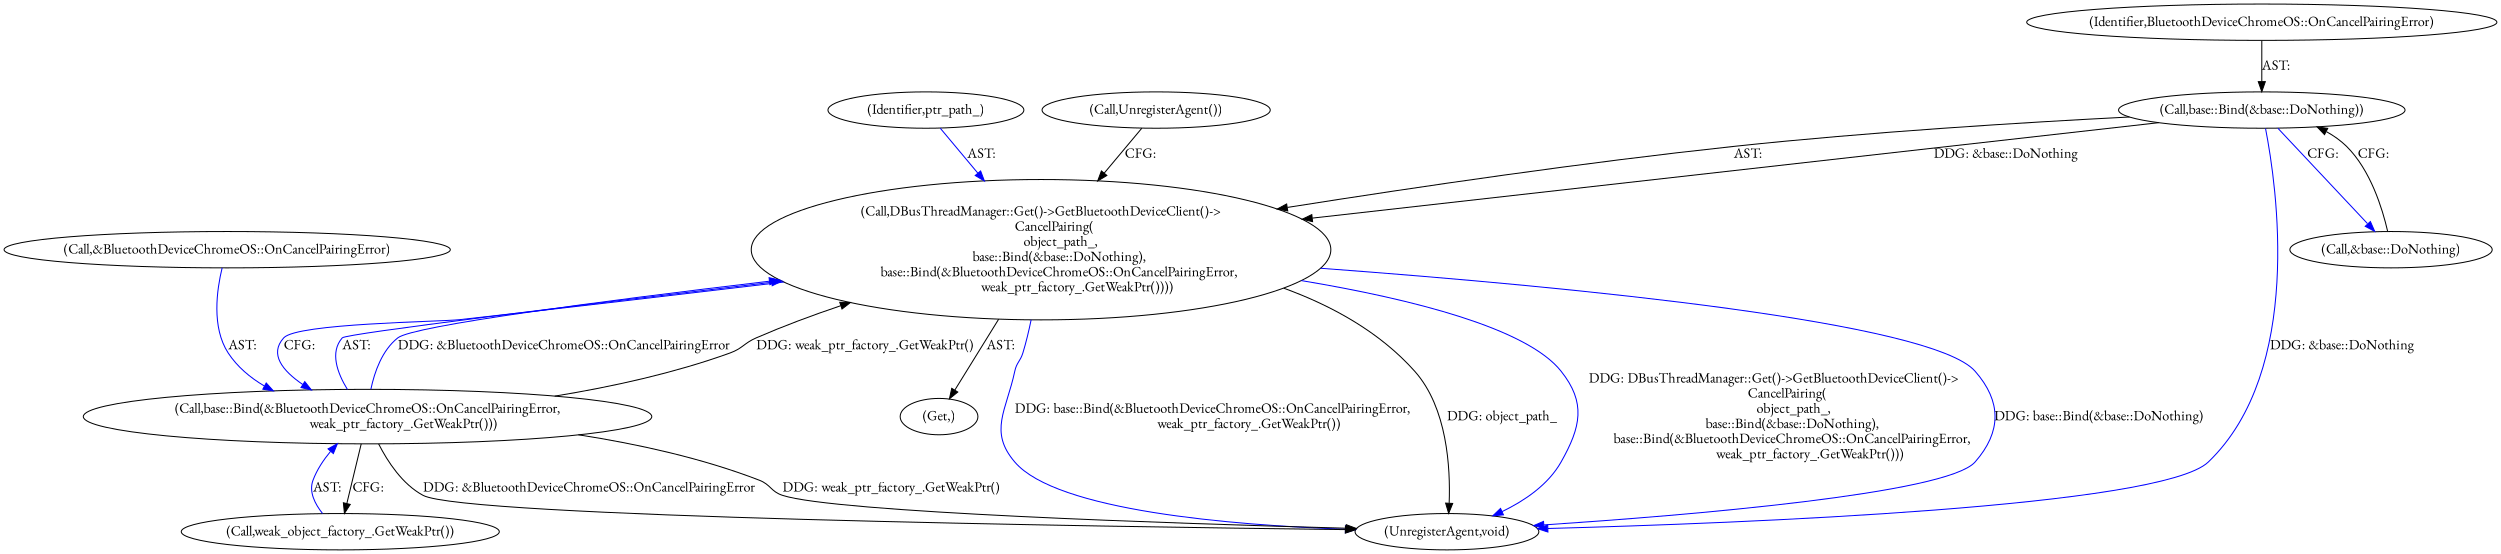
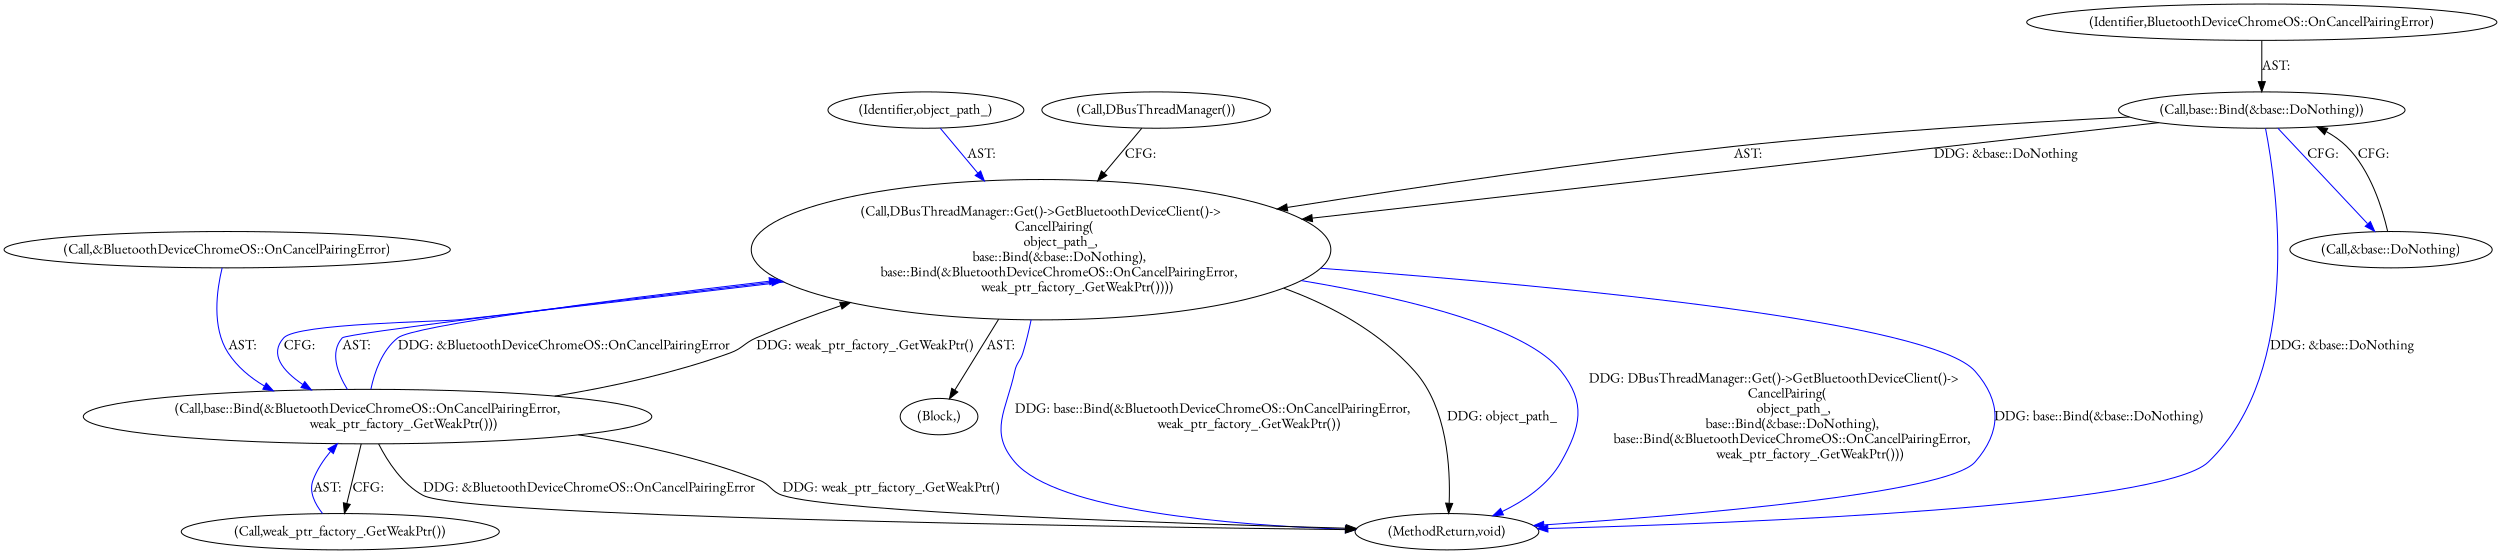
  digraph {
    fontname="EB Garamond"
    node [fontname="EB Garamond"]
    edge [color=blue fontname="EB Garamond"]
    n1 [label="(Call,DBusThreadManager::Get()->GetBluetoothDeviceClient()->\n         CancelPairing(\n             object_path_,\n            base::Bind(&base::DoNothing),\n            base::Bind(&BluetoothDeviceChromeOS::OnCancelPairingError,\n                        weak_ptr_factory_.GetWeakPtr())))"]
    n2 [label="(Call,base::Bind(&BluetoothDeviceChromeOS::OnCancelPairingError,\n                        weak_ptr_factory_.GetWeakPtr()))"]
-   n3 [label="(Get,)"]
-   n4 [label="(UnregisterAgent,void)"]
-   n5 [label="(Call,weak_object_factory_.GetWeakPtr())"]
+   n3 [label="(Block,)"]
+   n4 [label="(MethodReturn,void)"]
+   n5 [label="(Call,weak_ptr_factory_.GetWeakPtr())"]
    n6 [label="(Call,base::Bind(&base::DoNothing))"]
    n7 [label="(Call,&base::DoNothing)"]
    n8 [label="(Identifier,BluetoothDeviceChromeOS::OnCancelPairingError)"]
-   n9 [label="(Call,UnregisterAgent())"]
-   n10 [label="(Identifier,ptr_path_)"]
+   n9 [label="(Call,DBusThreadManager())"]
+   n10 [label="(Identifier,object_path_)"]
    n11 [label="(Call,&BluetoothDeviceChromeOS::OnCancelPairingError)"]
    n1 -> n2 [label="CFG: "]
    n1 -> n3 [color=black label="AST: "]
    n1 -> n4 [color=black label="DDG: object_path_"]
    n1 -> n4 [label="DDG: DBusThreadManager::Get()->GetBluetoothDeviceClient()->\n         CancelPairing(\n             object_path_,\n            base::Bind(&base::DoNothing),\n            base::Bind(&BluetoothDeviceChromeOS::OnCancelPairingError,\n                        weak_ptr_factory_.GetWeakPtr()))"]
    n1 -> n4 [label="DDG: base::Bind(&BluetoothDeviceChromeOS::OnCancelPairingError,\n                        weak_ptr_factory_.GetWeakPtr())"]
    n1 -> n4 [label="DDG: base::Bind(&base::DoNothing)"]
    n2 -> n1 [label="AST: "]
    n2 -> n1 [label="DDG: &BluetoothDeviceChromeOS::OnCancelPairingError"]
    n2 -> n1 [color=black label="DDG: weak_ptr_factory_.GetWeakPtr()"]
    n2 -> n4 [color=black label="DDG: weak_ptr_factory_.GetWeakPtr()"]
    n2 -> n4 [color=black label="DDG: &BluetoothDeviceChromeOS::OnCancelPairingError"]
    n2 -> n5 [color=black label="CFG: "]
    n5 -> n2 [label="AST: "]
    n6 -> n1 [color=black label="AST: "]
    n6 -> n1 [color=black label="DDG: &base::DoNothing"]
    n6 -> n4 [label="DDG: &base::DoNothing"]
    n6 -> n7 [label="CFG: "]
    n7 -> n6 [color=black label="CFG: "]
    n8 -> n6 [color=black label="AST: "]
    n9 -> n1 [color=black label="CFG: "]
    n10 -> n1 [label="AST: "]
    n11 -> n2 [label="AST: "]
  }
